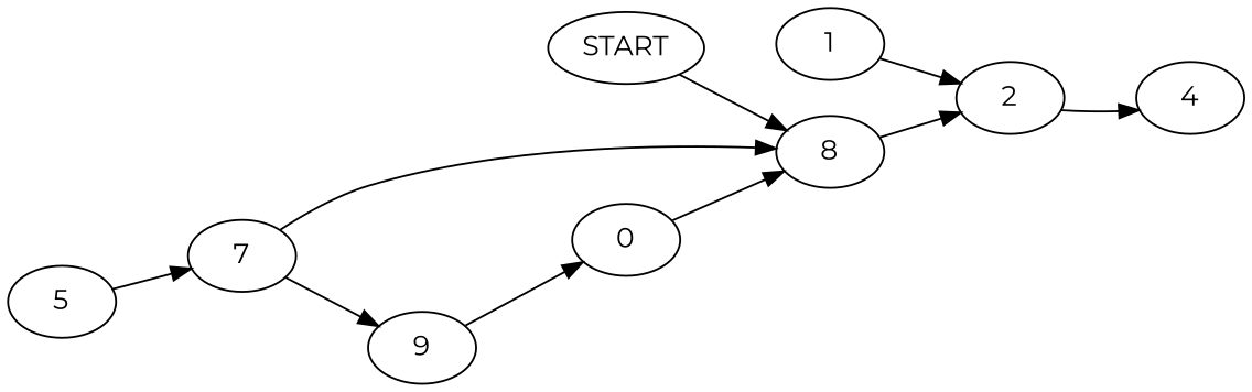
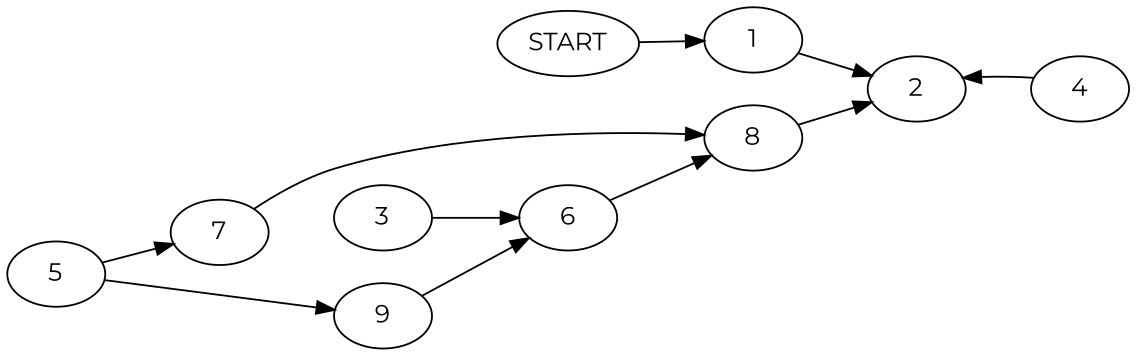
  digraph {
    fontname=Montserrat
    rankdir=LR
    node [fontname=Montserrat]
    edge [fontname=Montserrat]
    n1 [label=START]
    1
    2
    4
-   6 [label=0]
+   3
+   6
    5
    7
    8
    9
-   n1 -> 8
+   n1 -> 1
    1 -> 2
-   2 -> 4
+   4 -> 2
+   3 -> 6
    6 -> 8
    5 -> 7
    7 -> 8
-   7 -> 9
+   5 -> 9
    8 -> 2
    9 -> 6
  }
